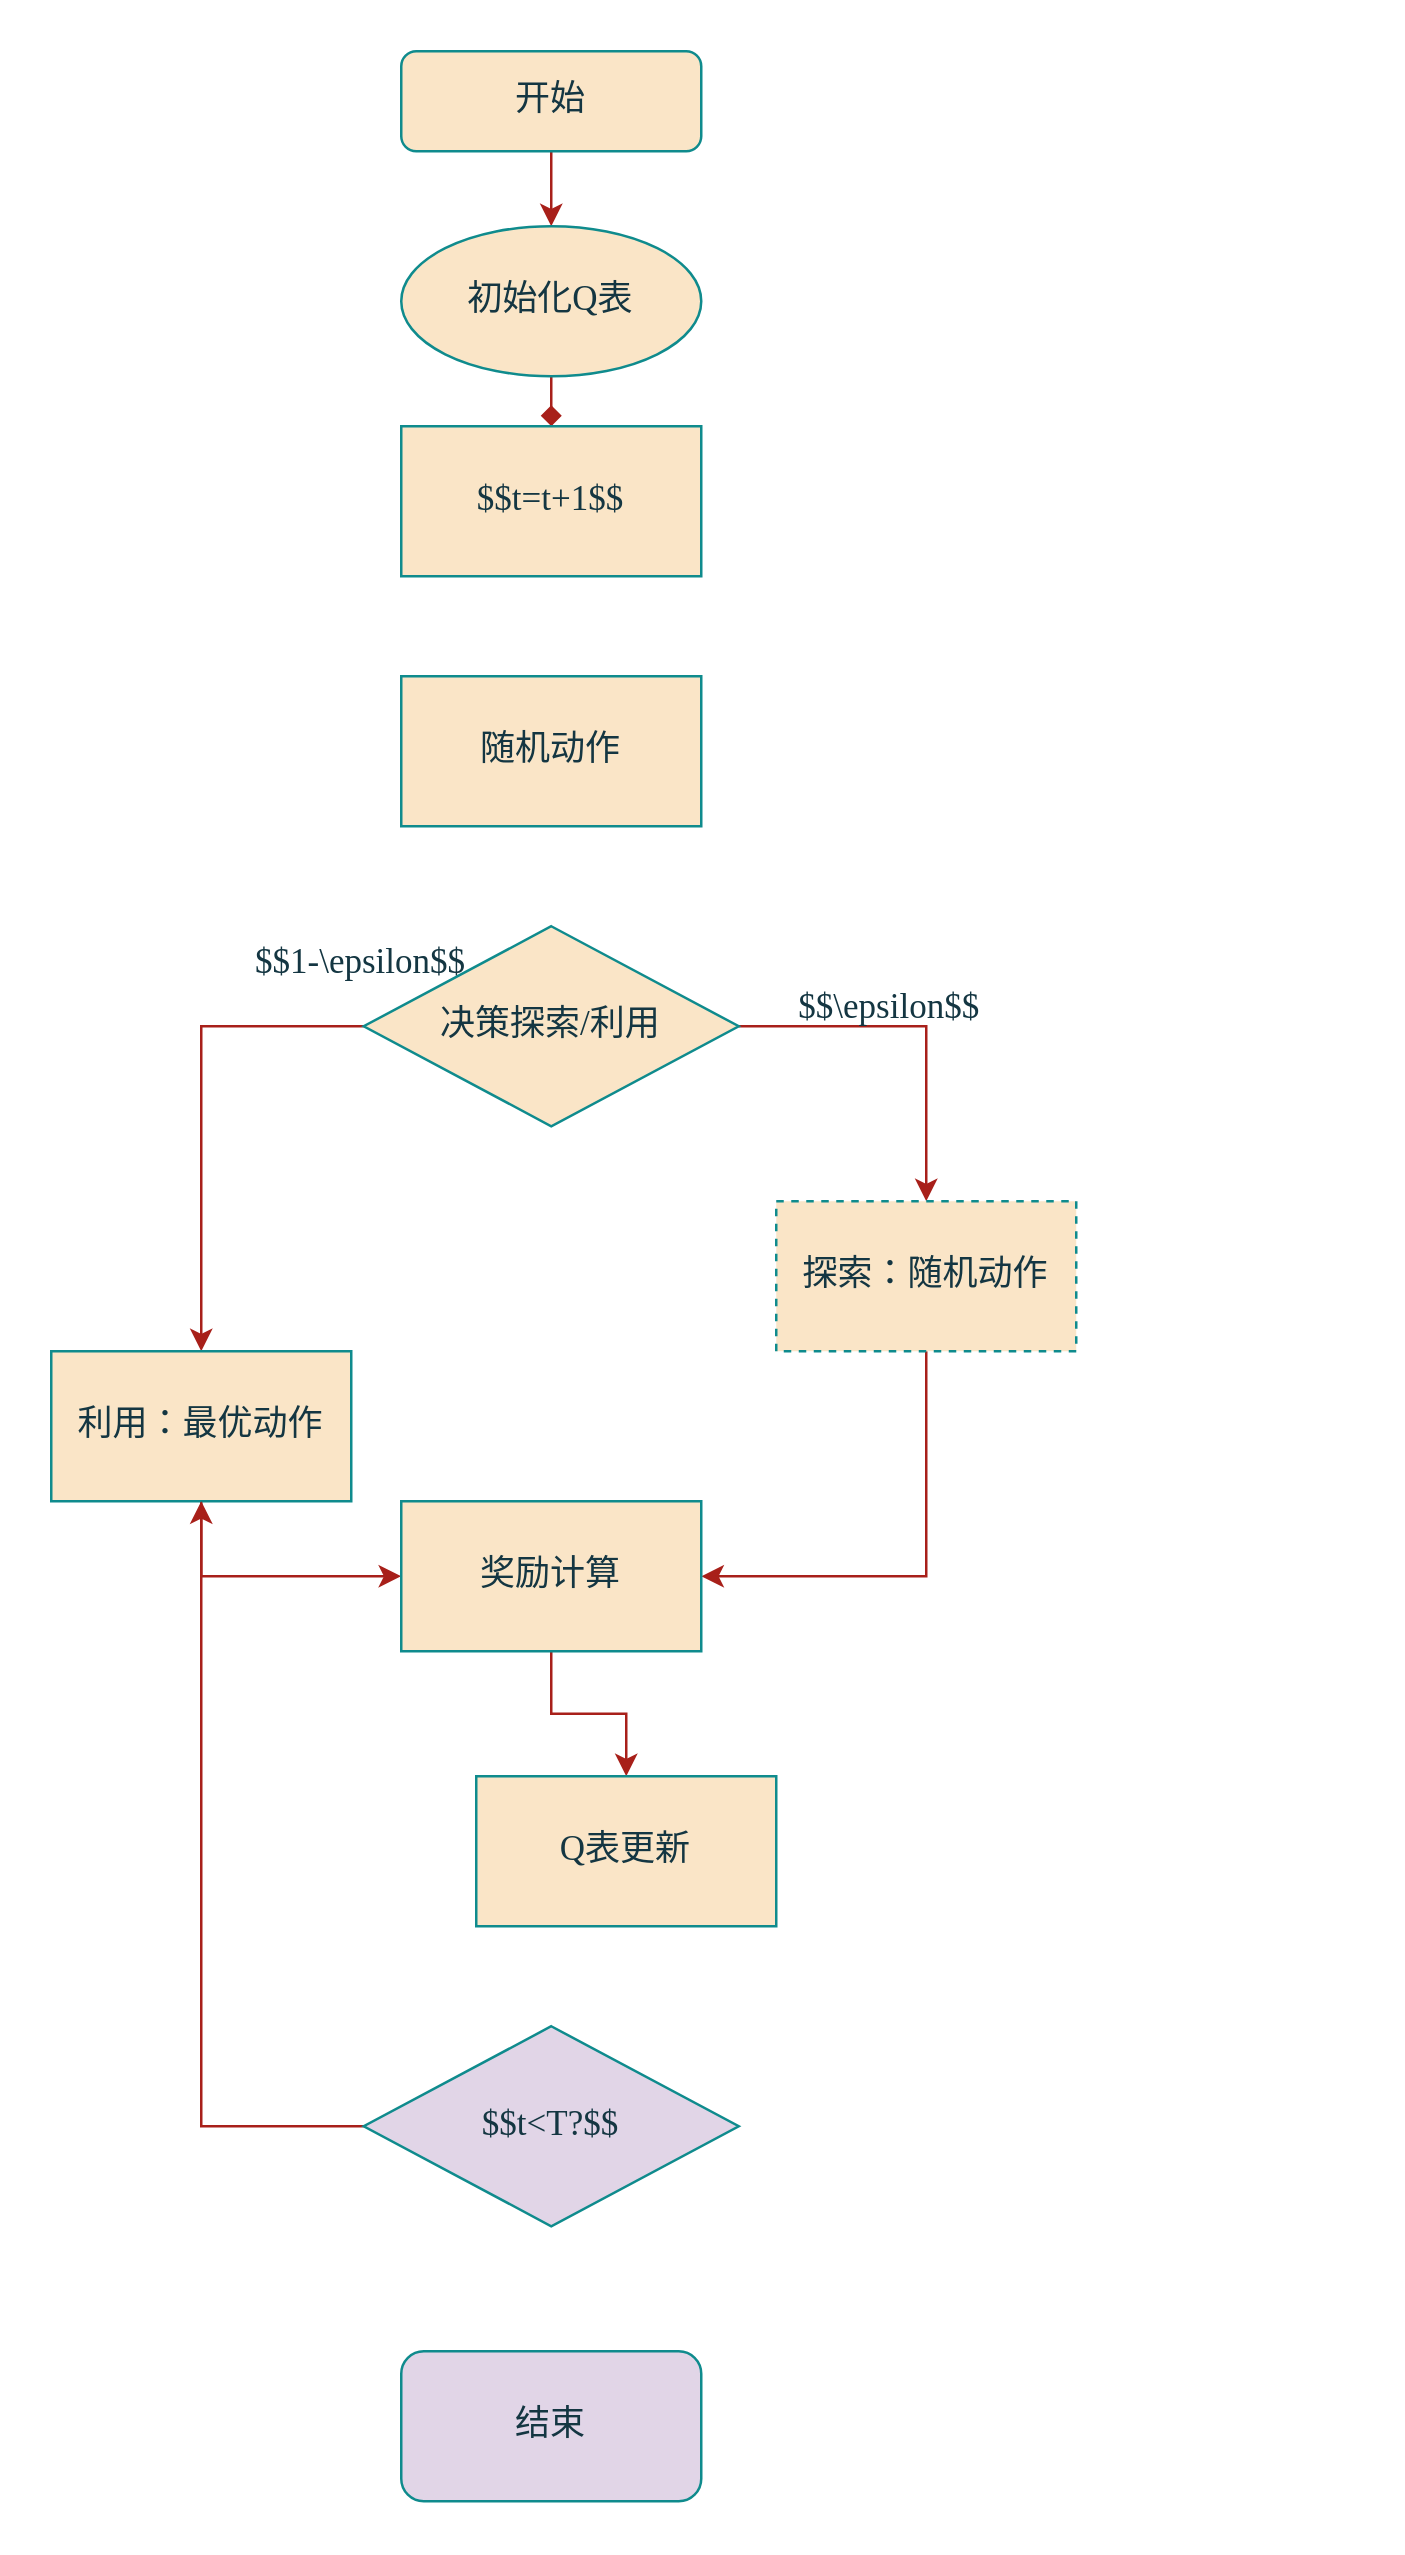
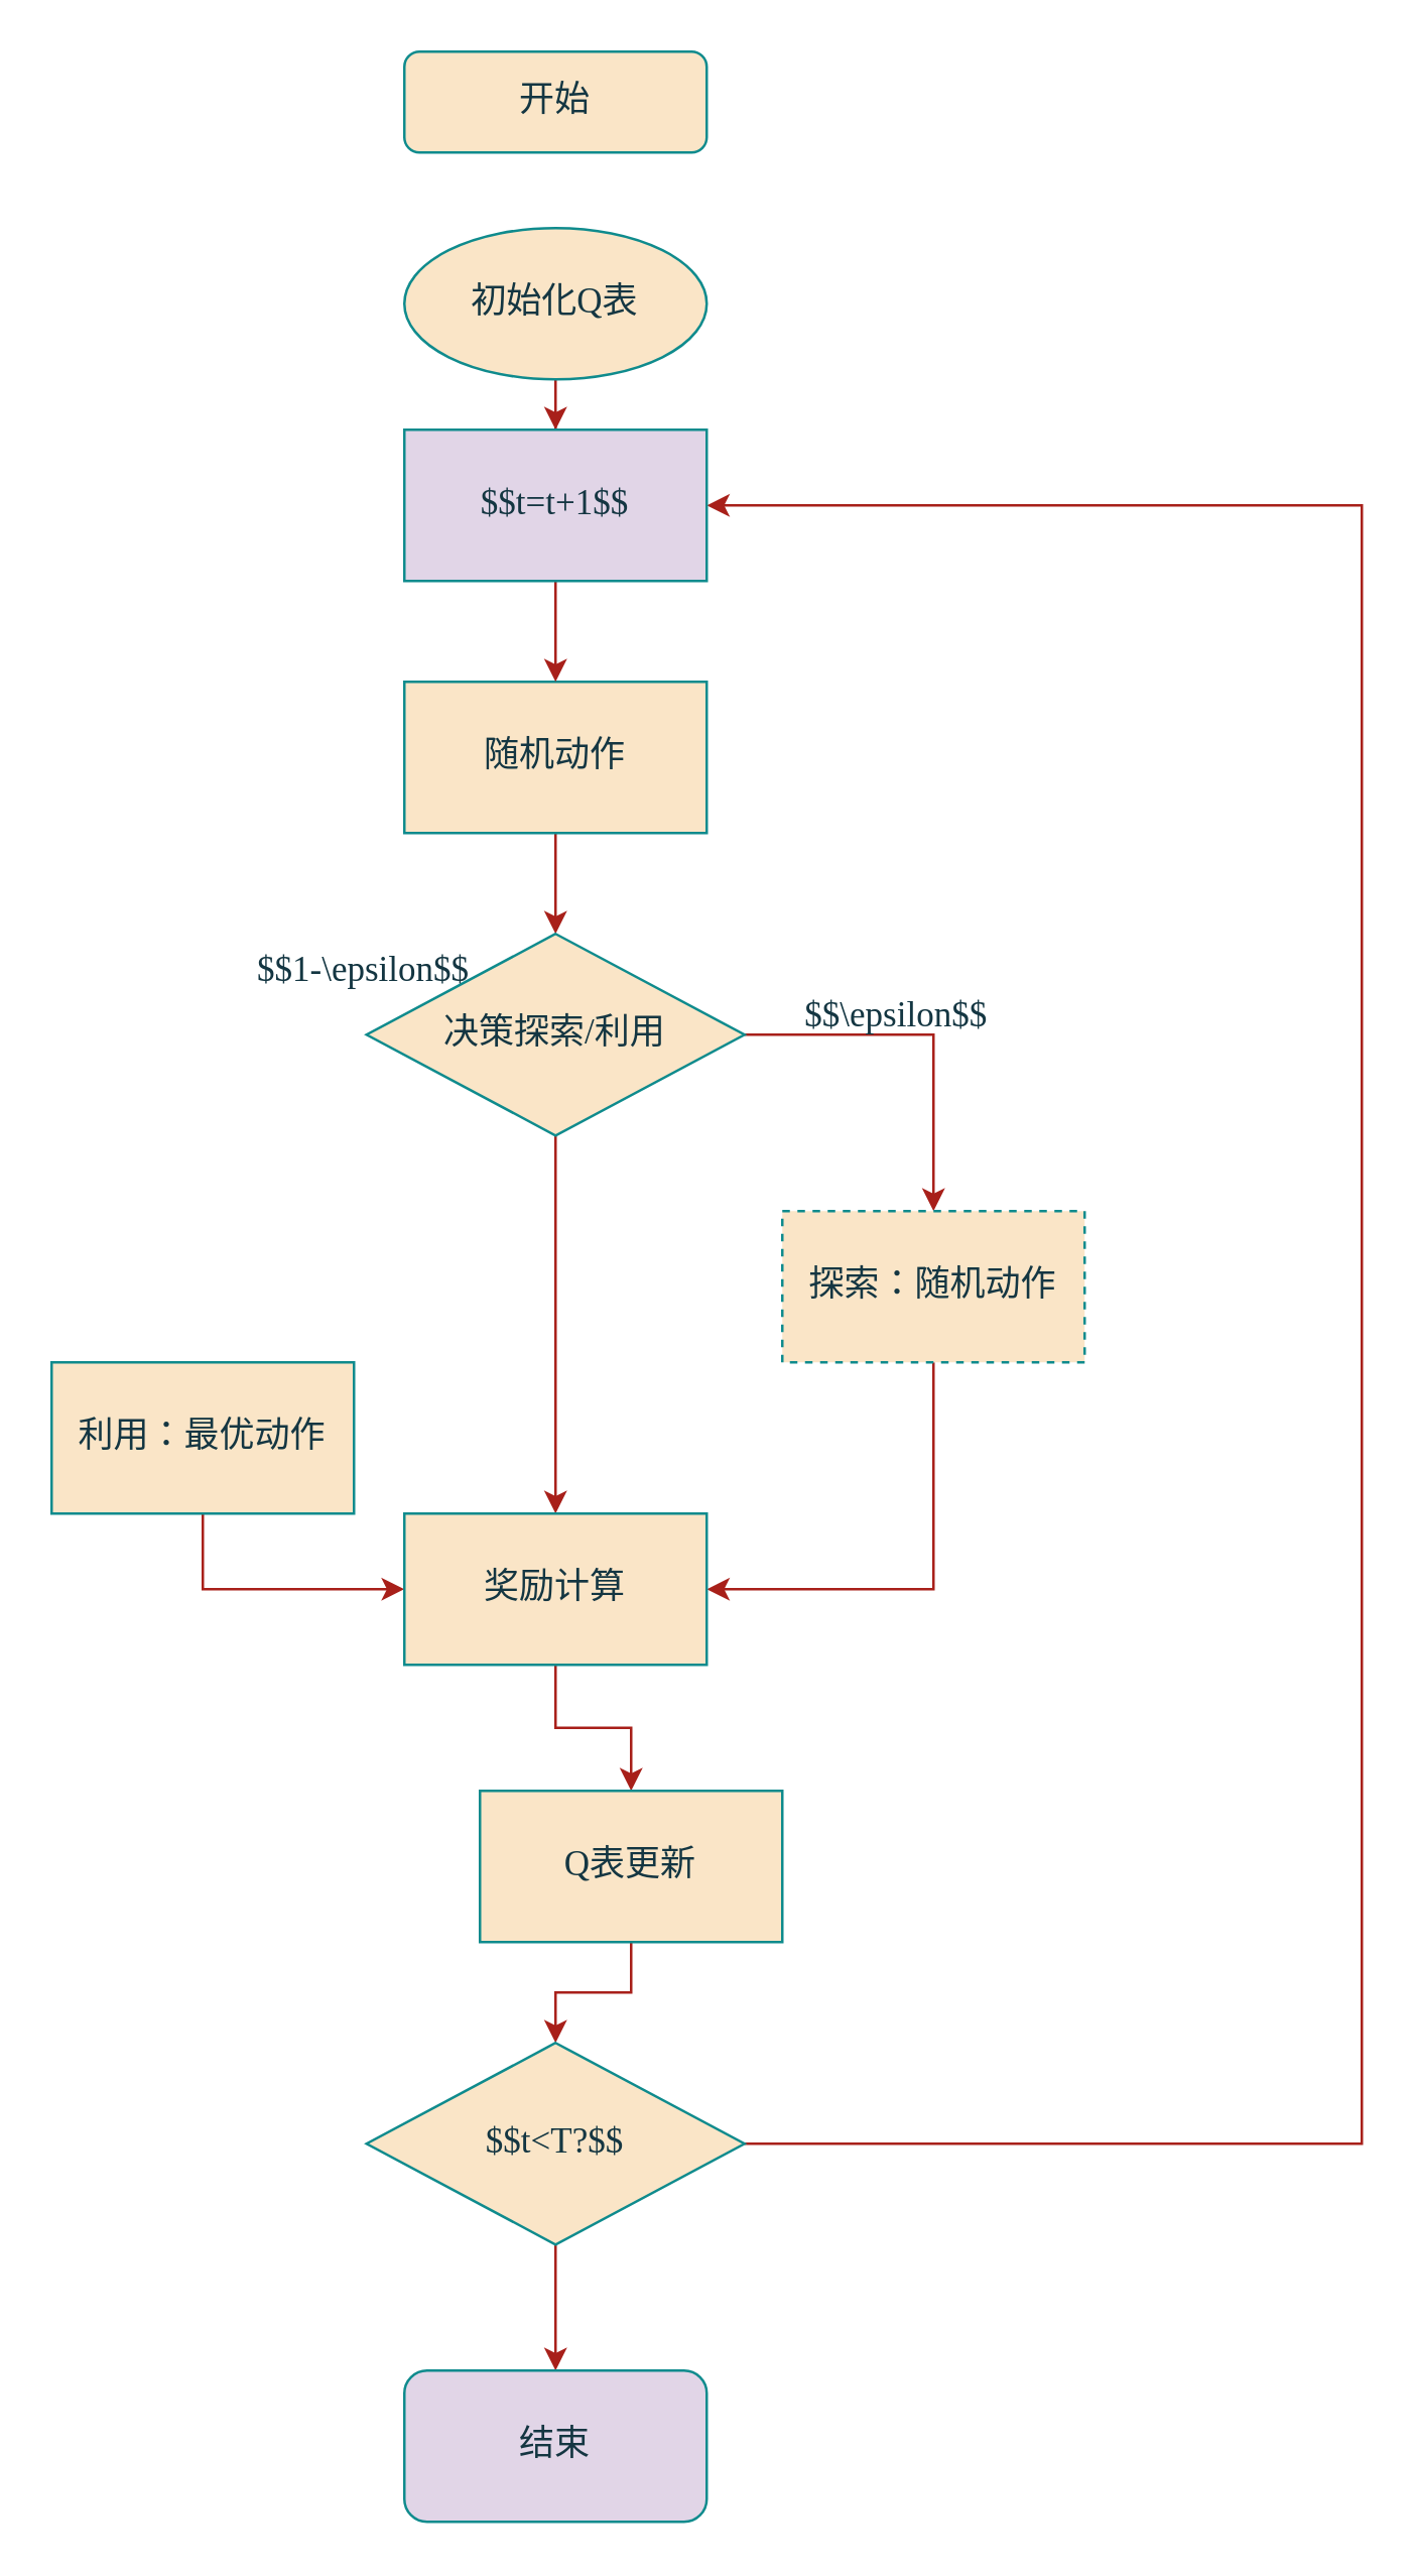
  <mxCell id="0" />
  <mxCell id="1" parent="0" />
- <mxCell id="2" style="edgeStyle=orthogonalEdgeStyle;rounded=0;orthogonalLoop=1;jettySize=auto;html=1;exitX=0.5;exitY=1;exitDx=0;exitDy=0;entryX=0.5;entryY=0;entryDx=0;entryDy=0;labelBackgroundColor=none;strokeColor=#A8201A;fontColor=default;" edge="1" parent="1" source="3" target="5"><mxGeometry relative="1" as="geometry" /></mxCell>
  <mxCell id="3" value="&lt;font style=&quot;font-size: 14px;&quot; face=&quot;宋体&quot;&gt;开始&lt;/font&gt;" style="rounded=1;whiteSpace=wrap;html=1;fontSize=12;glass=0;strokeWidth=1;shadow=0;labelBackgroundColor=none;fillColor=#FAE5C7;strokeColor=#0F8B8D;fontColor=#143642;" parent="1" vertex="1"><mxGeometry x="160" y="20" width="120" height="40" as="geometry" /></mxCell>
- <mxCell id="4" value="" style="edgeStyle=orthogonalEdgeStyle;rounded=0;orthogonalLoop=1;jettySize=auto;html=1;labelBackgroundColor=none;strokeColor=#A8201A;fontColor=default;endArrow=diamond;" edge="1" parent="1" source="5" target="24"><mxGeometry relative="1" as="geometry" /></mxCell>
+ <mxCell id="4" value="" style="edgeStyle=orthogonalEdgeStyle;rounded=0;orthogonalLoop=1;jettySize=auto;html=1;labelBackgroundColor=none;strokeColor=#A8201A;fontColor=default;" edge="1" parent="1" source="5" target="24"><mxGeometry relative="1" as="geometry" /></mxCell>
  <mxCell id="5" value="&lt;font style=&quot;font-size: 14px;&quot; face=&quot;宋体&quot;&gt;初始化Q表&lt;/font&gt;" style="ellipse;whiteSpace=wrap;html=1;labelBackgroundColor=none;fillColor=#FAE5C7;strokeColor=#0F8B8D;fontColor=#143642;" vertex="1" parent="1"><mxGeometry x="160" y="90" width="120" height="60" as="geometry" /></mxCell>
+ <mxCell id="6" value="" style="edgeStyle=orthogonalEdgeStyle;rounded=0;orthogonalLoop=1;jettySize=auto;html=1;labelBackgroundColor=none;strokeColor=#A8201A;fontColor=default;" edge="1" parent="1" source="7" target="10"><mxGeometry relative="1" as="geometry" /></mxCell>
  <mxCell id="7" value="&lt;font style=&quot;font-size: 14px;&quot; face=&quot;宋体&quot;&gt;随机动作&lt;/font&gt;" style="whiteSpace=wrap;html=1;rounded=0;labelBackgroundColor=none;fillColor=#FAE5C7;strokeColor=#0F8B8D;fontColor=#143642;" vertex="1" parent="1"><mxGeometry x="160" y="270" width="120" height="60" as="geometry" /></mxCell>
  <mxCell id="8" value="" style="edgeStyle=orthogonalEdgeStyle;rounded=0;orthogonalLoop=1;jettySize=auto;html=1;labelBackgroundColor=none;strokeColor=#A8201A;fontColor=default;" edge="1" parent="1" source="10" target="12"><mxGeometry relative="1" as="geometry" /></mxCell>
- <mxCell id="9" value="" style="edgeStyle=orthogonalEdgeStyle;rounded=0;orthogonalLoop=1;jettySize=auto;html=1;labelBackgroundColor=none;strokeColor=#A8201A;fontColor=default;" edge="1" parent="1" source="10" target="14"><mxGeometry relative="1" as="geometry" /></mxCell>
+ <mxCell id="9" value="" style="edgeStyle=orthogonalEdgeStyle;rounded=0;orthogonalLoop=1;jettySize=auto;html=1;labelBackgroundColor=none;strokeColor=#A8201A;fontColor=default;" edge="1" parent="1" source="10" target="16"><mxGeometry relative="1" as="geometry" /></mxCell>
  <mxCell id="10" value="&lt;font style=&quot;font-size: 14px;&quot; face=&quot;宋体&quot;&gt;决策探索/利用&lt;/font&gt;" style="rhombus;whiteSpace=wrap;html=1;rounded=0;labelBackgroundColor=none;fillColor=#FAE5C7;strokeColor=#0F8B8D;fontColor=#143642;" vertex="1" parent="1"><mxGeometry x="145" y="370" width="150" height="80" as="geometry" /></mxCell>
  <mxCell id="11" style="edgeStyle=orthogonalEdgeStyle;rounded=0;orthogonalLoop=1;jettySize=auto;html=1;entryX=1;entryY=0.5;entryDx=0;entryDy=0;labelBackgroundColor=none;strokeColor=#A8201A;fontColor=default;" edge="1" parent="1" source="12"><mxGeometry relative="1" as="geometry"><mxPoint x="280" y="630" as="targetPoint" /><Array as="points"><mxPoint x="370" y="630" /></Array></mxGeometry></mxCell>
  <mxCell id="12" value="&lt;font face=&quot;宋体&quot; style=&quot;font-size: 14px;&quot;&gt;探索：随机动作&lt;/font&gt;" style="whiteSpace=wrap;html=1;rounded=0;labelBackgroundColor=none;fillColor=#FAE5C7;strokeColor=#0F8B8D;fontColor=#143642;dashed=1;" vertex="1" parent="1"><mxGeometry x="310" y="480" width="120" height="60" as="geometry" /></mxCell>
  <mxCell id="13" style="edgeStyle=orthogonalEdgeStyle;rounded=0;orthogonalLoop=1;jettySize=auto;html=1;entryX=0;entryY=0.5;entryDx=0;entryDy=0;labelBackgroundColor=none;strokeColor=#A8201A;fontColor=default;" edge="1" parent="1" source="14"><mxGeometry relative="1" as="geometry"><mxPoint x="160" y="630" as="targetPoint" /><Array as="points"><mxPoint x="80" y="630" /></Array></mxGeometry></mxCell>
  <mxCell id="14" value="&lt;font style=&quot;font-size: 14px;&quot; face=&quot;宋体&quot;&gt;利用：最优动作&lt;/font&gt;" style="rounded=0;whiteSpace=wrap;html=1;labelBackgroundColor=none;fillColor=#FAE5C7;strokeColor=#0F8B8D;fontColor=#143642;" vertex="1" parent="1"><mxGeometry x="20" y="540" width="120" height="60" as="geometry" /></mxCell>
  <mxCell id="15" value="" style="edgeStyle=orthogonalEdgeStyle;rounded=0;orthogonalLoop=1;jettySize=auto;html=1;labelBackgroundColor=none;strokeColor=#A8201A;fontColor=default;" edge="1" parent="1" source="16" target="18"><mxGeometry relative="1" as="geometry" /></mxCell>
  <mxCell id="16" value="&lt;font style=&quot;font-size: 14px;&quot; face=&quot;宋体&quot;&gt;奖励计算&lt;/font&gt;" style="whiteSpace=wrap;html=1;rounded=0;labelBackgroundColor=none;fillColor=#FAE5C7;strokeColor=#0F8B8D;fontColor=#143642;" vertex="1" parent="1"><mxGeometry x="160" y="600" width="120" height="60" as="geometry" /></mxCell>
+ <mxCell id="17" value="" style="edgeStyle=orthogonalEdgeStyle;rounded=0;orthogonalLoop=1;jettySize=auto;html=1;labelBackgroundColor=none;strokeColor=#A8201A;fontColor=default;" edge="1" parent="1" source="18" target="21"><mxGeometry relative="1" as="geometry" /></mxCell>
  <mxCell id="18" value="&lt;font style=&quot;font-size: 14px;&quot; face=&quot;宋体&quot;&gt;Q表更新&lt;/font&gt;" style="whiteSpace=wrap;html=1;rounded=0;labelBackgroundColor=none;fillColor=#FAE5C7;strokeColor=#0F8B8D;fontColor=#143642;" vertex="1" parent="1"><mxGeometry x="190" y="710" width="120" height="60" as="geometry" /></mxCell>
- <mxCell id="19" value="" style="edgeStyle=orthogonalEdgeStyle;rounded=0;orthogonalLoop=1;jettySize=auto;html=1;labelBackgroundColor=none;strokeColor=#A8201A;fontColor=default;" edge="1" parent="1" source="21" target="14"><mxGeometry relative="1" as="geometry" /></mxCell>
- <mxCell id="21" value="&lt;div style=&quot;text-align: left;&quot;&gt;&lt;font style=&quot;font-size: 14px;&quot; face=&quot;宋体&quot;&gt;$$t&amp;lt;T?$$&lt;/font&gt;&lt;/div&gt;" style="rhombus;whiteSpace=wrap;html=1;rounded=0;labelBackgroundColor=none;fillColor=#e1d5e7;strokeColor=#0F8B8D;fontColor=#143642;" vertex="1" parent="1"><mxGeometry x="145" y="810" width="150" height="80" as="geometry" /></mxCell>
+ <mxCell id="19" value="" style="edgeStyle=orthogonalEdgeStyle;rounded=0;orthogonalLoop=1;jettySize=auto;html=1;labelBackgroundColor=none;strokeColor=#A8201A;fontColor=default;" edge="1" parent="1" source="21" target="22"><mxGeometry relative="1" as="geometry" /></mxCell>
+ <mxCell id="20" style="edgeStyle=orthogonalEdgeStyle;rounded=0;orthogonalLoop=1;jettySize=auto;html=1;entryX=1;entryY=0.5;entryDx=0;entryDy=0;labelBackgroundColor=none;strokeColor=#A8201A;fontColor=default;" edge="1" parent="1" source="21" target="24"><mxGeometry relative="1" as="geometry"><Array as="points"><mxPoint x="540" y="850" /><mxPoint x="540" y="200" /></Array></mxGeometry></mxCell>
+ <mxCell id="21" value="&lt;div style=&quot;text-align: left;&quot;&gt;&lt;font style=&quot;font-size: 14px;&quot; face=&quot;宋体&quot;&gt;$$t&amp;lt;T?$$&lt;/font&gt;&lt;/div&gt;" style="rhombus;whiteSpace=wrap;html=1;rounded=0;labelBackgroundColor=none;fillColor=#FAE5C7;strokeColor=#0F8B8D;fontColor=#143642;" vertex="1" parent="1"><mxGeometry x="145" y="810" width="150" height="80" as="geometry" /></mxCell>
  <mxCell id="22" value="&lt;font face=&quot;宋体&quot; style=&quot;font-size: 14px;&quot;&gt;结束&lt;/font&gt;" style="rounded=1;whiteSpace=wrap;html=1;labelBackgroundColor=none;fillColor=#e1d5e7;strokeColor=#0F8B8D;fontColor=#143642;" vertex="1" parent="1"><mxGeometry x="160" y="940" width="120" height="60" as="geometry" /></mxCell>
- <mxCell id="24" value="&lt;font style=&quot;font-size: 14px;&quot; face=&quot;宋体&quot;&gt;$$t=t+1$$&lt;/font&gt;" style="whiteSpace=wrap;html=1;rounded=0;labelBackgroundColor=none;fillColor=#FAE5C7;strokeColor=#0F8B8D;fontColor=#143642;" vertex="1" parent="1"><mxGeometry x="160" y="170" width="120" height="60" as="geometry" /></mxCell>
+ <mxCell id="23" value="" style="edgeStyle=orthogonalEdgeStyle;rounded=0;orthogonalLoop=1;jettySize=auto;html=1;labelBackgroundColor=none;strokeColor=#A8201A;fontColor=default;" edge="1" parent="1" source="24" target="7"><mxGeometry relative="1" as="geometry" /></mxCell>
+ <mxCell id="24" value="&lt;font style=&quot;font-size: 14px;&quot; face=&quot;宋体&quot;&gt;$$t=t+1$$&lt;/font&gt;" style="whiteSpace=wrap;html=1;rounded=0;labelBackgroundColor=none;fillColor=#e1d5e7;strokeColor=#0F8B8D;fontColor=#143642;" vertex="1" parent="1"><mxGeometry x="160" y="170" width="120" height="60" as="geometry" /></mxCell>
  <mxCell id="25" value="&lt;font style=&quot;font-size: 14px;&quot; face=&quot;宋体&quot;&gt;$$\epsilon$$&lt;/font&gt;&lt;div&gt;&lt;br&gt;&lt;/div&gt;" style="text;html=1;align=center;verticalAlign=middle;resizable=0;points=[];autosize=1;strokeColor=none;fillColor=none;fontColor=#143642;" vertex="1" parent="1"><mxGeometry x="300" y="390" width="110" height="40" as="geometry" /></mxCell>
  <mxCell id="26" value="&lt;font style=&quot;font-size: 14px;&quot; face=&quot;宋体&quot;&gt;$$1-\epsilon$$&lt;/font&gt;" style="text;whiteSpace=wrap;html=1;fontColor=#143642;" vertex="1" parent="1"><mxGeometry x="100" y="370" width="100" height="40" as="geometry" /></mxCell>
